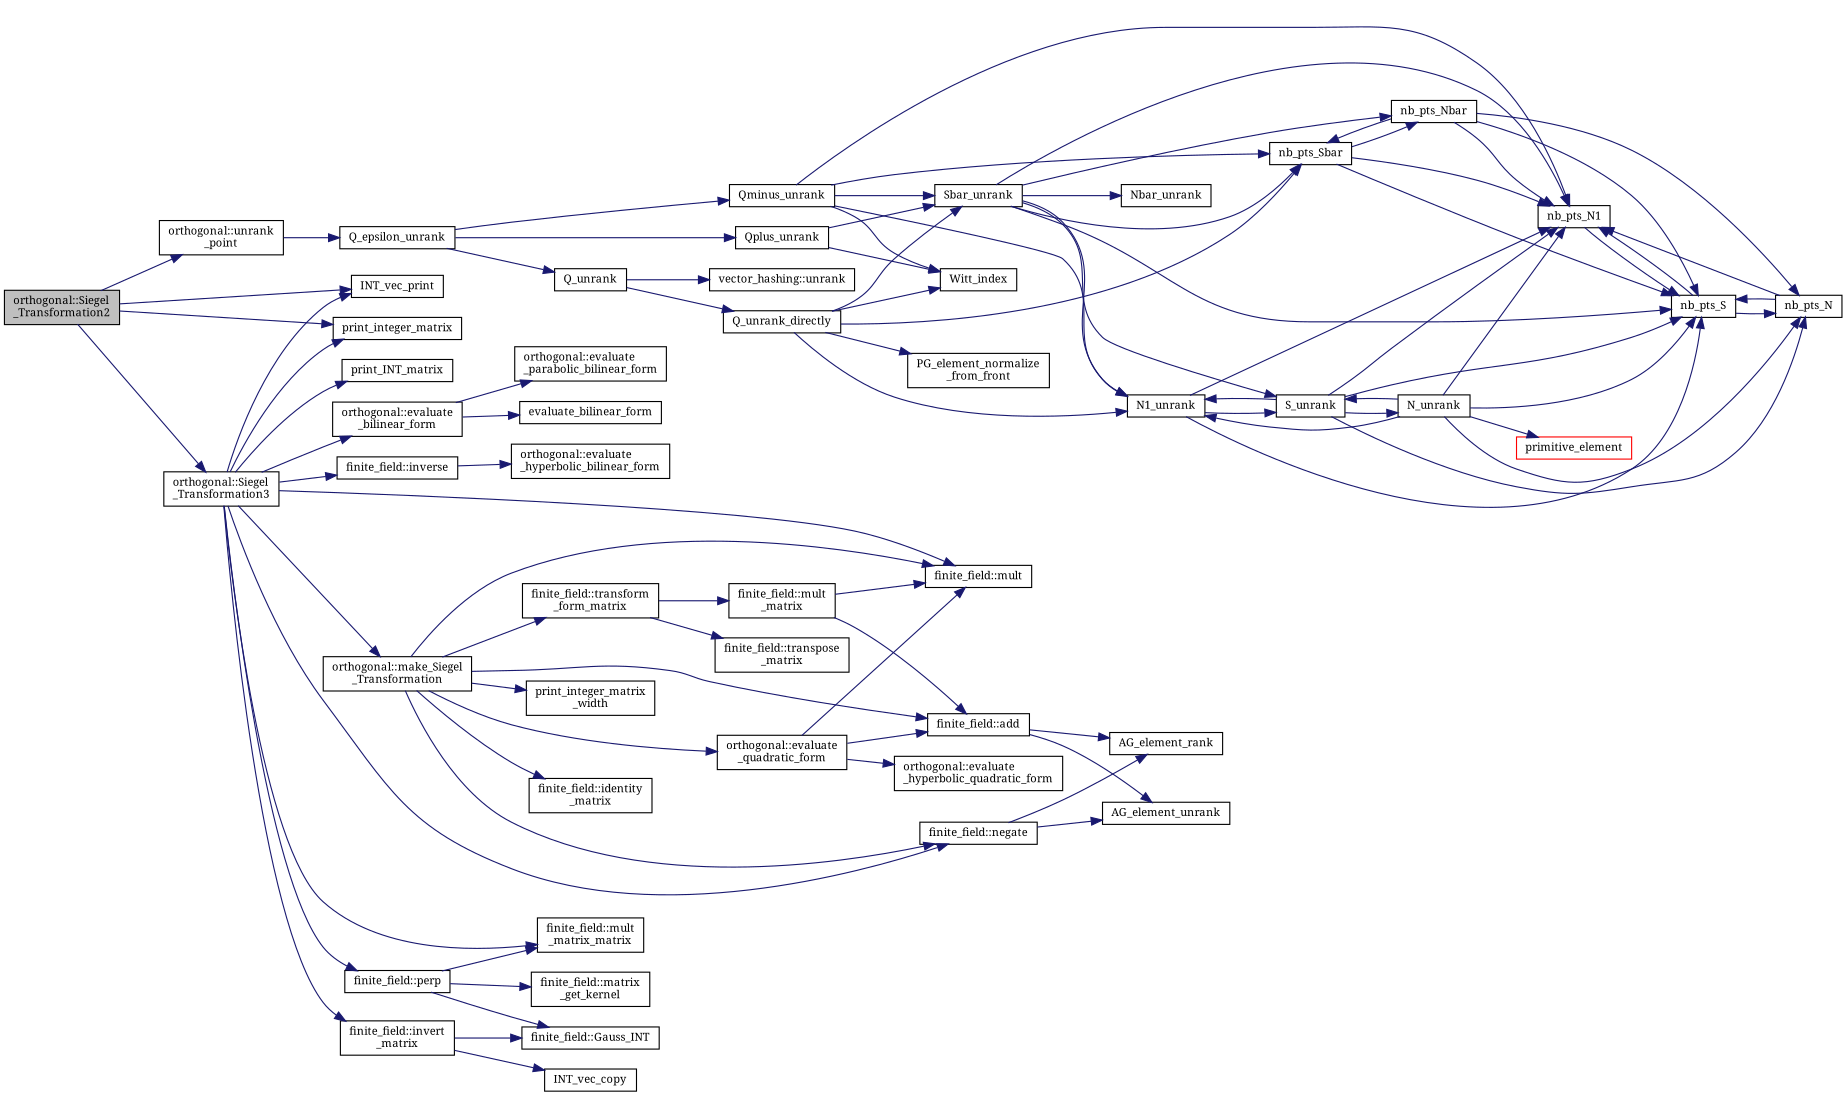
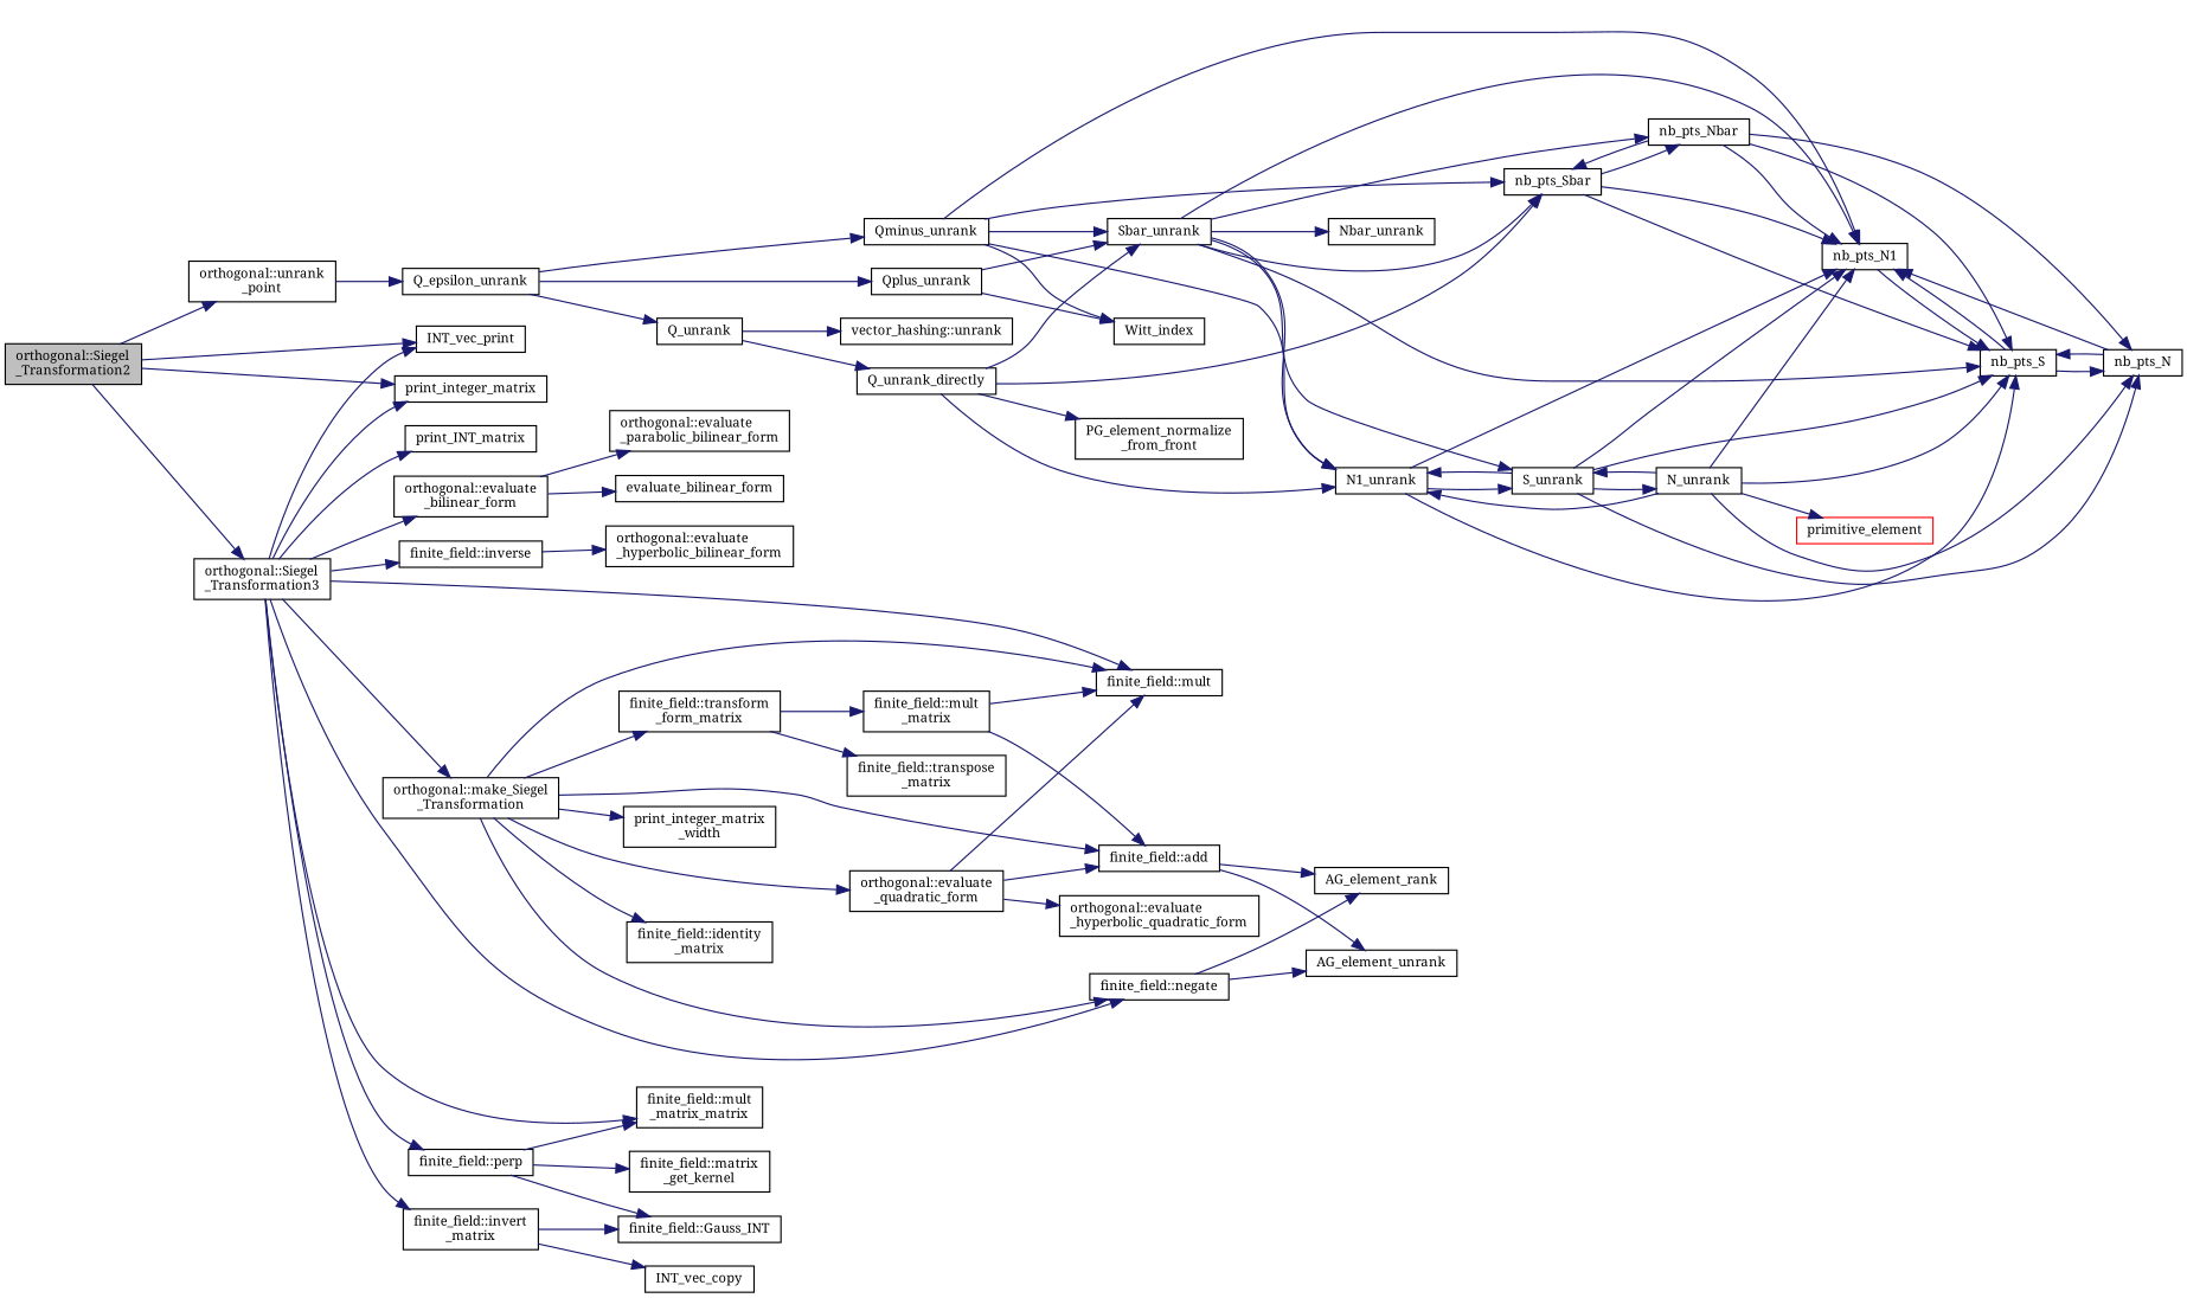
  digraph {
    fontname="Noto Serif"
    rankdir=LR
    node [color=black fillcolor=white fontname="Noto Serif" fontsize=10 shape=record style=filled]
    edge [color=midnightblue fontname="Noto Serif" fontsize=10 labelfontname=Helvetica labelfontsize=10 style=solid]
    n1 [fillcolor=grey75 fontcolor=black height=0.2 label="orthogonal::Siegel\l_Transformation2" width=0.4]
    n2 [height=0.2 label="orthogonal::unrank\l_point" width=0.4]
    n3 [height=0.2 label=INT_vec_print width=0.4]
    n4 [height=0.2 label="orthogonal::Siegel\l_Transformation3" width=0.4]
    n5 [height=0.2 label=print_integer_matrix width=0.4]
    n6 [height=0.2 label=Q_epsilon_unrank width=0.4]
    n7 [height=0.2 label=print_INT_matrix width=0.4]
    n8 [height=0.2 label="orthogonal::evaluate\l_bilinear_form" width=0.4]
    n9 [height=0.2 label="finite_field::inverse" width=0.4]
    n10 [height=0.2 label="finite_field::mult" width=0.4]
    n11 [height=0.2 label="finite_field::perp" width=0.4]
    n12 [height=0.2 label="finite_field::mult\l_matrix_matrix" width=0.4]
    n13 [height=0.2 label="finite_field::invert\l_matrix" width=0.4]
    n14 [height=0.2 label="finite_field::negate" width=0.4]
    n15 [height=0.2 label="orthogonal::make_Siegel\l_Transformation" width=0.4]
    n16 [height=0.2 label=Q_unrank width=0.4]
    n17 [height=0.2 label=Qplus_unrank width=0.4]
    n18 [height=0.2 label=Qminus_unrank width=0.4]
    n19 [height=0.2 label="vector_hashing::unrank" width=0.4]
    n20 [height=0.2 label=Q_unrank_directly width=0.4]
    n21 [height=0.2 label=Witt_index width=0.4]
    n22 [height=0.2 label=Sbar_unrank width=0.4]
    n23 [height=0.2 label=nb_pts_Sbar width=0.4]
    n24 [height=0.2 label=N1_unrank width=0.4]
    n25 [height=0.2 label=nb_pts_N1 width=0.4]
    n26 [height=0.2 label="PG_element_normalize\l_from_front" width=0.4]
    n27 [height=0.2 label=nb_pts_S width=0.4]
    n28 [height=0.2 label=nb_pts_Nbar width=0.4]
    n29 [height=0.2 label=S_unrank width=0.4]
    n30 [height=0.2 label=Nbar_unrank width=0.4]
    n31 [height=0.2 label=nb_pts_N width=0.4]
    n32 [height=0.2 label=N_unrank width=0.4]
    n33 [color=red height=0.2 label=primitive_element width=0.4]
    n34 [height=0.2 label="orthogonal::evaluate\l_parabolic_bilinear_form" width=0.4]
    n35 [height=0.2 label=evaluate_bilinear_form width=0.4]
    n36 [height=0.2 label="orthogonal::evaluate\l_hyperbolic_bilinear_form" width=0.4]
    n37 [height=0.2 label="finite_field::Gauss_INT" width=0.4]
    n38 [height=0.2 label="finite_field::matrix\l_get_kernel" width=0.4]
    n39 [height=0.2 label=INT_vec_copy width=0.4]
    n40 [height=0.2 label=AG_element_unrank width=0.4]
    n41 [height=0.2 label=AG_element_rank width=0.4]
    n42 [height=0.2 label="orthogonal::evaluate\l_quadratic_form" width=0.4]
    n43 [height=0.2 label="finite_field::add" width=0.4]
    n44 [height=0.2 label="finite_field::identity\l_matrix" width=0.4]
    n45 [height=0.2 label="print_integer_matrix\l_width" width=0.4]
    n46 [height=0.2 label="finite_field::transform\l_form_matrix" width=0.4]
    n47 [height=0.2 label="orthogonal::evaluate\l_hyperbolic_quadratic_form" width=0.4]
    n48 [height=0.2 label="finite_field::transpose\l_matrix" width=0.4]
    n49 [height=0.2 label="finite_field::mult\l_matrix" width=0.4]
    n1 -> n2
    n1 -> n3
    n1 -> n4
    n1 -> n5
    n2 -> n6
    n4 -> n3
    n4 -> n5
    n4 -> n7
    n4 -> n8
    n4 -> n9
    n4 -> n10
    n4 -> n11
    n4 -> n12
    n4 -> n13
    n4 -> n14
    n4 -> n15
    n6 -> n16
    n6 -> n17
    n6 -> n18
    n8 -> n34
    n8 -> n35
    n9 -> n36
    n11 -> n12
    n11 -> n37
    n11 -> n38
    n13 -> n37
    n13 -> n39
    n14 -> n40
    n14 -> n41
    n15 -> n10
    n15 -> n14
    n15 -> n42
    n15 -> n43
    n15 -> n44
    n15 -> n45
    n15 -> n46
    n16 -> n19
    n16 -> n20
    n17 -> n21
    n17 -> n22
    n18 -> n21
    n18 -> n22
    n18 -> n23
    n18 -> n24
    n18 -> n25
-   n20 -> n21
    n20 -> n22
    n20 -> n23
    n20 -> n24
    n20 -> n26
    n22 -> n23
    n22 -> n24
    n22 -> n25
    n22 -> n27
    n22 -> n28
    n22 -> n29
    n22 -> n30
    n23 -> n25
    n23 -> n27
    n23 -> n28
    n24 -> n25
    n24 -> n27
    n24 -> n29
    n25 -> n27
    n27 -> n25
    n27 -> n31
    n28 -> n23
    n28 -> n25
    n28 -> n27
    n28 -> n31
    n29 -> n24
    n29 -> n25
    n29 -> n27
    n29 -> n31
    n29 -> n32
    n31 -> n25
    n31 -> n27
    n32 -> n24
    n32 -> n25
    n32 -> n27
    n32 -> n29
    n32 -> n31
    n32 -> n33
    n42 -> n10
    n42 -> n43
    n42 -> n47
    n43 -> n40
    n43 -> n41
    n46 -> n48
    n46 -> n49
    n49 -> n10
    n49 -> n43
  }
